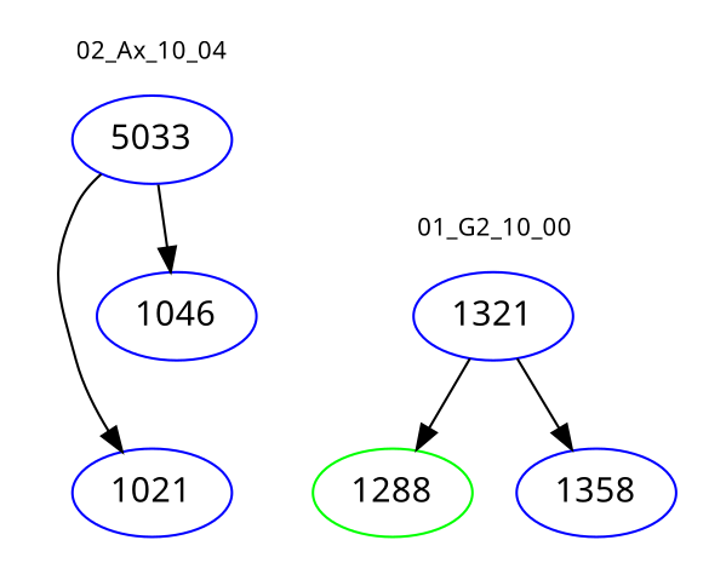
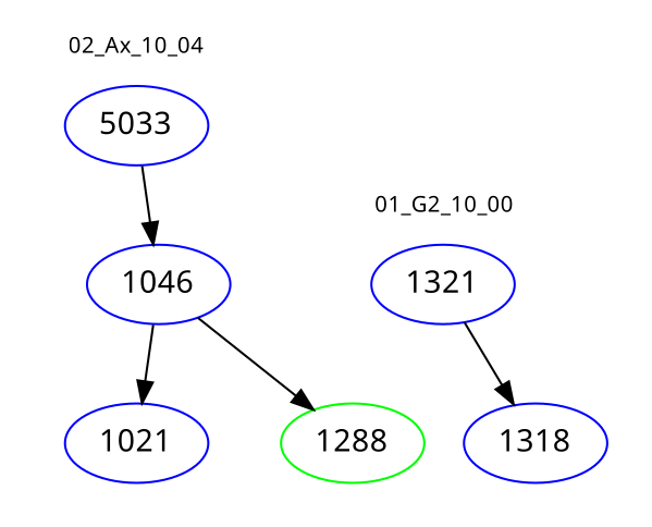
  digraph {
    fontname="Noto Sans"
    node [color=blue fontname="Noto Sans"]
    edge [color=black fontname="Noto Sans"]
    n1 [label=5033]
    n2 [label=1021]
    n3 [label=1046]
    n4 [label=1321]
    n5 [color=green label=1288]
-   n6 [label=1358]
+   n6 [label=1318]
    subgraph cluster_1 {
      color=white
      fontsize=10
      label="02_Ax_10_04"
      n1
      n2
      n3
    }
    subgraph cluster_2 {
      color=white
      fontsize=10
      label="01_G2_10_00"
      n4
      n5
      n6
    }
-   n1 -> n2
+   n3 -> n2
    n1 -> n3
-   n4 -> n5
+   n3 -> n5
    n4 -> n6
  }
